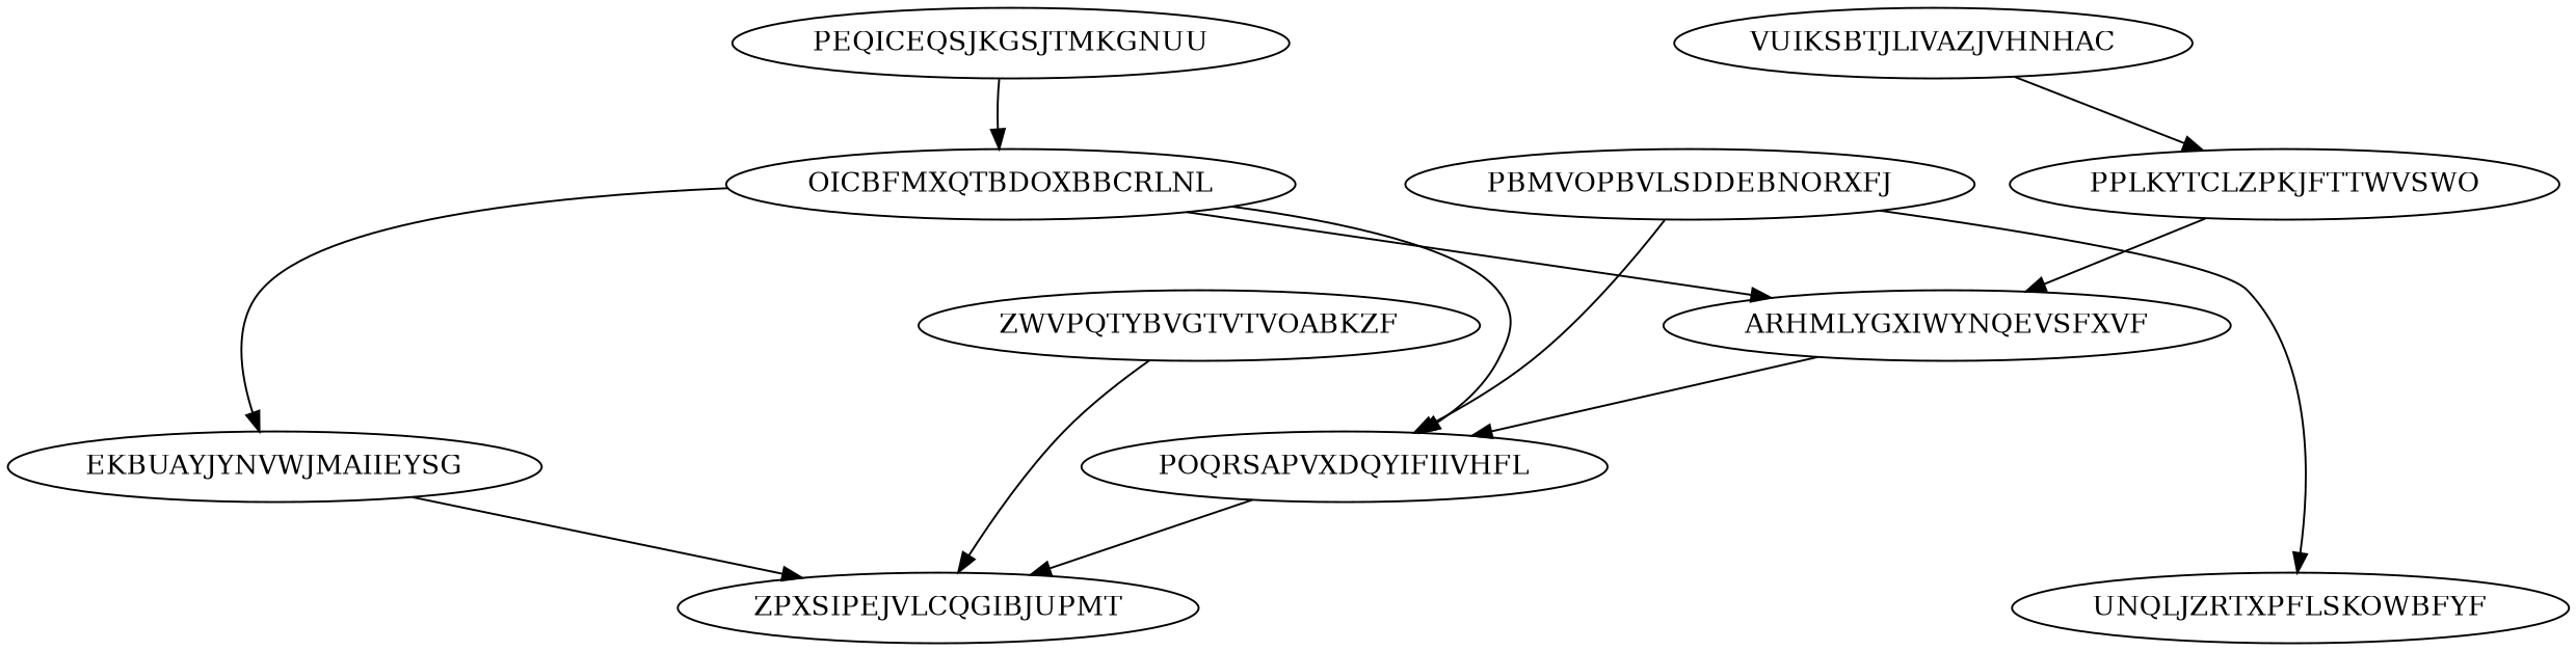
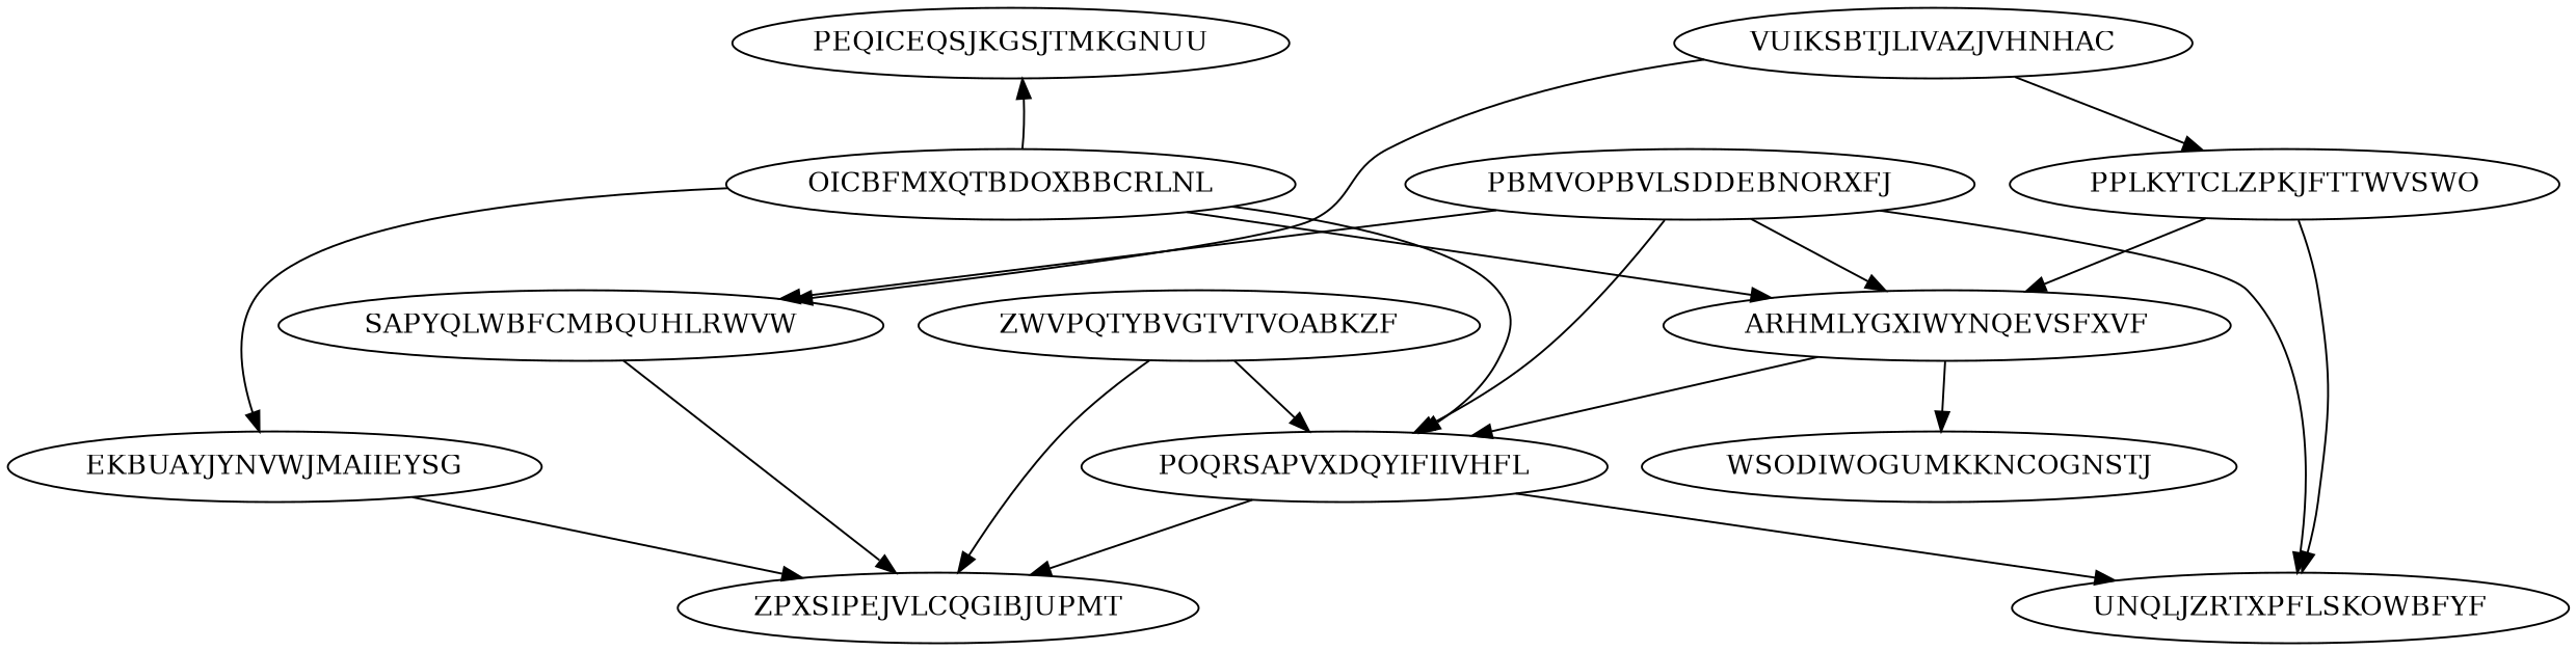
  digraph {
    node [Weight=19]
    edge [Weight=18]
    PEQICEQSJKGSJTMKGNUU [Weight=12]
    OICBFMXQTBDOXBBCRLNL
    ARHMLYGXIWYNQEVSFXVF [Weight=17]
    EKBUAYJYNVWJMAIIEYSG [Weight=18]
    POQRSAPVXDQYIFIIVHFL [Weight=10]
+   WSODIWOGUMKKNCOGNSTJ
    PBMVOPBVLSDDEBNORXFJ [Weight=10]
    UNQLJZRTXPFLSKOWBFYF
+   SAPYQLWBFCMBQUHLRWVW [Weight=14]
    ZPXSIPEJVLCQGIBJUPMT [Weight=18]
    ZWVPQTYBVGTVTVOABKZF [Weight=12]
    VUIKSBTJLIVAZJVHNHAC [Weight=10]
    PPLKYTCLZPKJFTTWVSWO [Weight=20]
-   PEQICEQSJKGSJTMKGNUU -> OICBFMXQTBDOXBBCRLNL [Weight=10]
+   OICBFMXQTBDOXBBCRLNL -> PEQICEQSJKGSJTMKGNUU [Weight=10]
    OICBFMXQTBDOXBBCRLNL -> ARHMLYGXIWYNQEVSFXVF [Weight=19]
    OICBFMXQTBDOXBBCRLNL -> EKBUAYJYNVWJMAIIEYSG [Weight=14]
    OICBFMXQTBDOXBBCRLNL -> POQRSAPVXDQYIFIIVHFL [Weight=10]
    ARHMLYGXIWYNQEVSFXVF -> POQRSAPVXDQYIFIIVHFL [Weight=20]
+   ARHMLYGXIWYNQEVSFXVF -> WSODIWOGUMKKNCOGNSTJ
    EKBUAYJYNVWJMAIIEYSG -> ZPXSIPEJVLCQGIBJUPMT
+   POQRSAPVXDQYIFIIVHFL -> UNQLJZRTXPFLSKOWBFYF [Weight=16]
    POQRSAPVXDQYIFIIVHFL -> ZPXSIPEJVLCQGIBJUPMT [Weight=15]
+   PBMVOPBVLSDDEBNORXFJ -> ARHMLYGXIWYNQEVSFXVF [Weight=12]
    PBMVOPBVLSDDEBNORXFJ -> POQRSAPVXDQYIFIIVHFL
    PBMVOPBVLSDDEBNORXFJ -> UNQLJZRTXPFLSKOWBFYF [Weight=14]
+   PBMVOPBVLSDDEBNORXFJ -> SAPYQLWBFCMBQUHLRWVW [Weight=16]
+   SAPYQLWBFCMBQUHLRWVW -> ZPXSIPEJVLCQGIBJUPMT [Weight=13]
+   ZWVPQTYBVGTVTVOABKZF -> POQRSAPVXDQYIFIIVHFL [Weight=15]
    ZWVPQTYBVGTVTVOABKZF -> ZPXSIPEJVLCQGIBJUPMT [Weight=16]
+   VUIKSBTJLIVAZJVHNHAC -> SAPYQLWBFCMBQUHLRWVW [Weight=13]
    VUIKSBTJLIVAZJVHNHAC -> PPLKYTCLZPKJFTTWVSWO [Weight=11]
    PPLKYTCLZPKJFTTWVSWO -> ARHMLYGXIWYNQEVSFXVF [Weight=11]
+   PPLKYTCLZPKJFTTWVSWO -> UNQLJZRTXPFLSKOWBFYF [Weight=13]
  }
